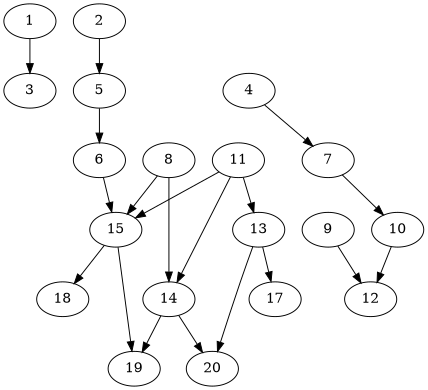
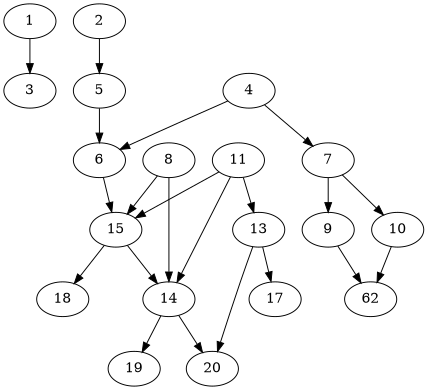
  digraph {
    node [alpha=0.02]
    1 [expect_size=12032000]
    3 [alpha=0.19 expect_size=12377088]
    4 [alpha=0.19 expect_size=6392832]
    6 [alpha=0.12 expect_size=14096384]
    7 [alpha=0.11 expect_size=32083968]
    15 [alpha=0.07 expect_size=35381248]
    9 [alpha=0.16 expect_size=51262464]
    10 [alpha=0.11 expect_size=51662848]
    2 [alpha=0.16 expect_size=16290816]
    5 [alpha=0.09 expect_size=39766016]
    11 [alpha=0.05 expect_size=46257152]
    14 [alpha=0.04 expect_size=38148096]
    13 [alpha=0.10 expect_size=41321472]
    8 [alpha=0.10 expect_size=10767360]
-   12 [alpha=0.03 expect_size=51441664]
+   12 [alpha=0.03 expect_size=51441664 label=62]
    20 [alpha=0.14 expect_size=32022528]
    19 [expect_size=40417280]
    18 [alpha=0.01 expect_size=17924096]
    17 [alpha=0.01 expect_size=39390208]
    1 -> 3
+   4 -> 6
    4 -> 7
    6 -> 15
+   7 -> 9
    7 -> 10
-   15 -> 19
+   15 -> 14
    15 -> 18
    9 -> 12
    10 -> 12
    2 -> 5
    5 -> 6
    11 -> 15
    11 -> 14
    11 -> 13
    14 -> 20
    14 -> 19
    13 -> 20
    13 -> 17
    8 -> 15
    8 -> 14
  }
